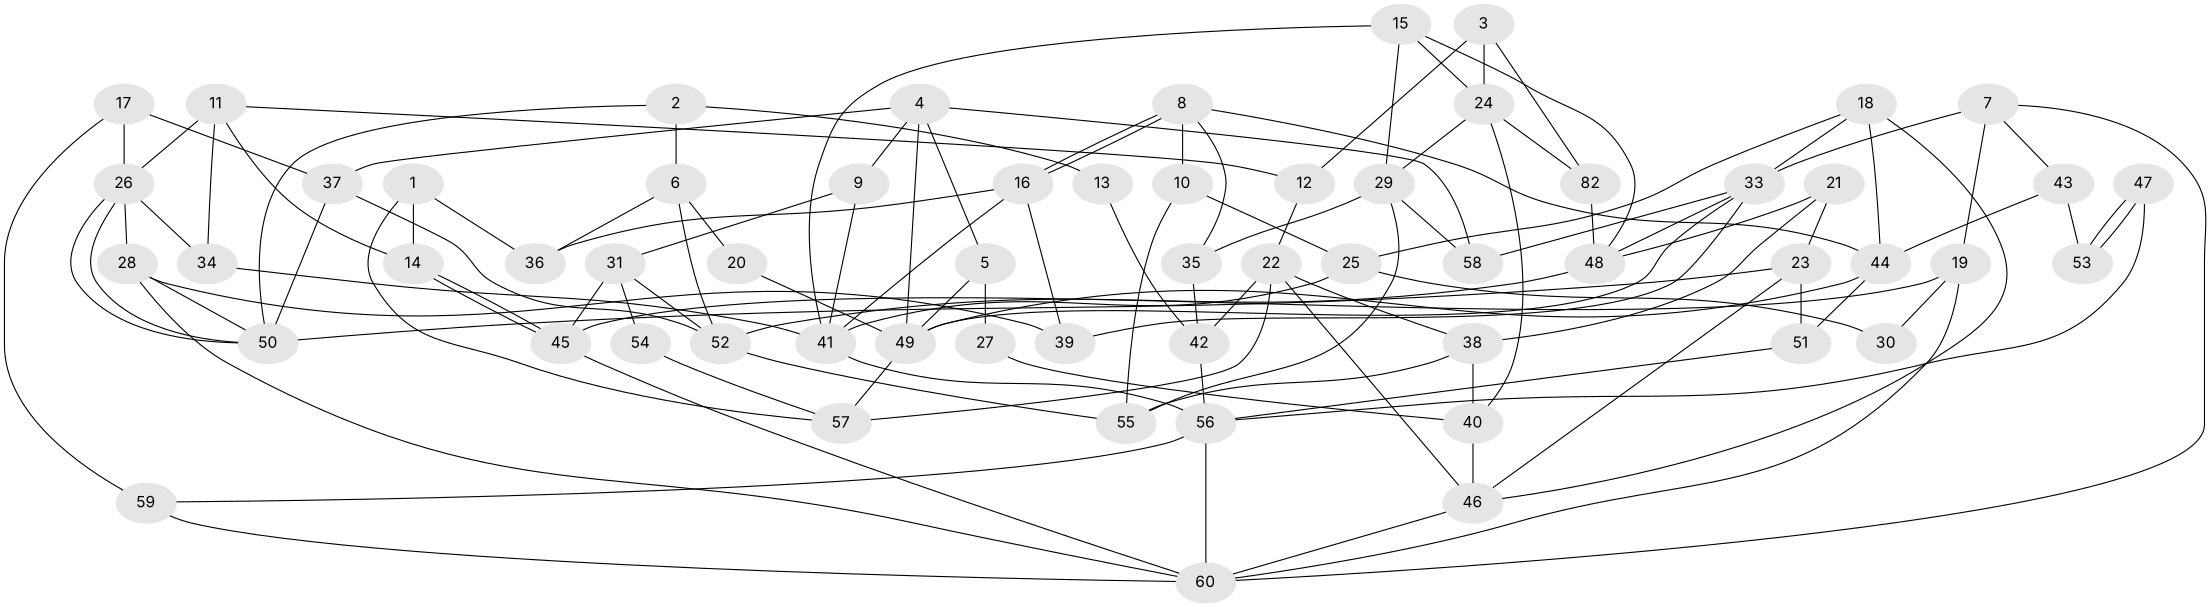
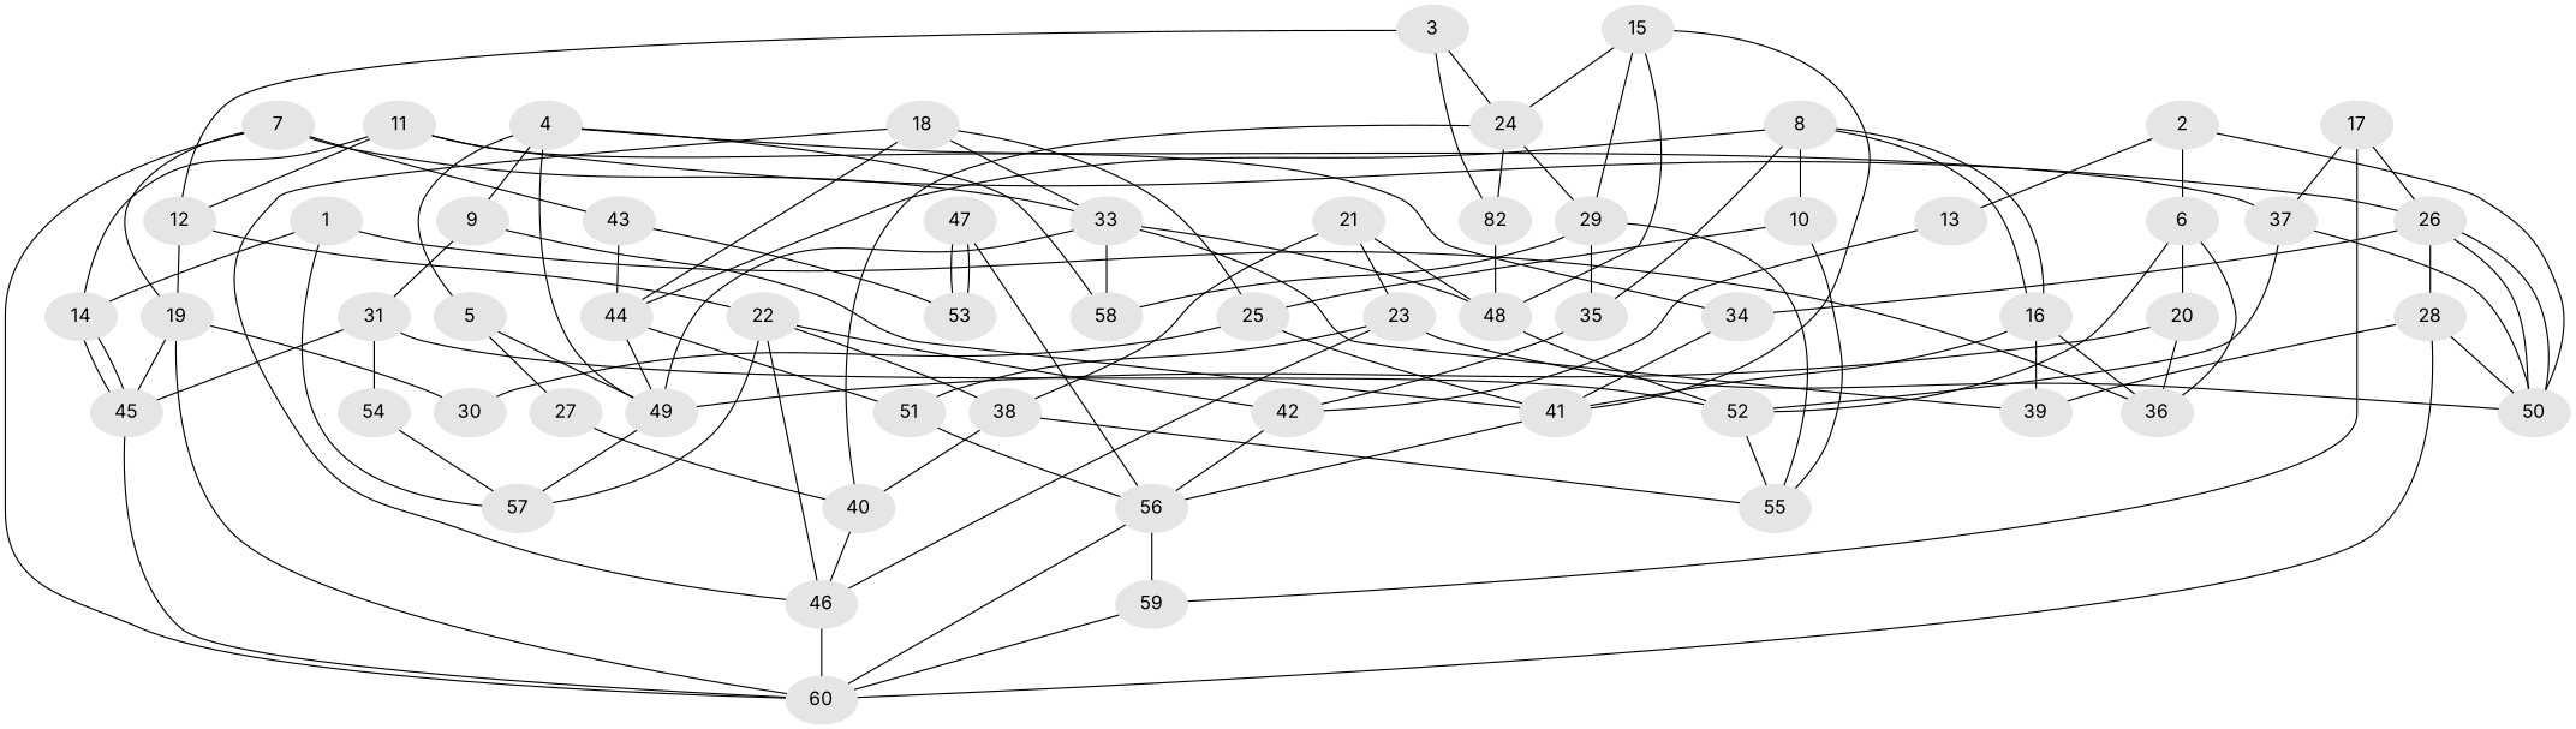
  graph {
    fontname=Inter
    node [color=gray90 fontname=Inter style=filled]
    edge [fontname=Inter]
    1
    14
    36
    57
    45
    2
    6
    13
    50
    20
    52
    42
    3
    12
    24
    n16 [label=82]
    19
    22
    29
    40
    48
    4
    5
    9
    37
    49
    58
    27
    31
    41
    55
    7
    33
    43
    60
    30
    39
    44
    53
    8
    10
    16
    35
    25
    51
    54
    56
    11
    26
    34
    28
    46
    38
    15
    17
    59
    18
    21
    23
    47
    1 -- 14
    1 -- 36
    1 -- 57
    14 -- 45
    14 -- 45
    45 -- 60
    2 -- 6
    2 -- 13
    2 -- 50
    6 -- 36
    6 -- 20
    6 -- 52
    13 -- 42
+   20 -- 36
    20 -- 49
    52 -- 55
    42 -- 56
    3 -- 12
    3 -- 24
    3 -- n16
+   12 -- 19
    12 -- 22
    24 -- n16
    24 -- 29
    24 -- 40
    n16 -- 48
    19 -- 45
    19 -- 60
    19 -- 30
    22 -- 57
    22 -- 42
    22 -- 46
    22 -- 38
    29 -- 58
    29 -- 55
    29 -- 35
    40 -- 46
    48 -- 52
    4 -- 5
    4 -- 9
    4 -- 37
    4 -- 49
    4 -- 58
    5 -- 49
    5 -- 27
    9 -- 31
    9 -- 41
    37 -- 50
    37 -- 52
    49 -- 57
    27 -- 40
    31 -- 45
    31 -- 52
    31 -- 54
    41 -- 56
    7 -- 19
    7 -- 33
    7 -- 43
    7 -- 60
    33 -- 48
    33 -- 49
    33 -- 58
    33 -- 39
    43 -- 44
    43 -- 53
    44 -- 49
    44 -- 51
    8 -- 44
    8 -- 10
    8 -- 16
    8 -- 16
    8 -- 35
    10 -- 55
    10 -- 25
    16 -- 36
    16 -- 41
    16 -- 39
    35 -- 42
    25 -- 41
    25 -- 30
    51 -- 56
    54 -- 57
    56 -- 60
    56 -- 59
    11 -- 14
    11 -- 12
    11 -- 26
    11 -- 34
    26 -- 50
    26 -- 50
    26 -- 34
    26 -- 28
    34 -- 41
    28 -- 50
    28 -- 60
    28 -- 39
    46 -- 60
    38 -- 40
    38 -- 55
    15 -- 24
    15 -- 29
    15 -- 48
    15 -- 41
    17 -- 37
    17 -- 26
    17 -- 59
    59 -- 60
    18 -- 33
    18 -- 44
    18 -- 25
    18 -- 46
    21 -- 48
    21 -- 38
    21 -- 23
    23 -- 50
    23 -- 51
    23 -- 46
    47 -- 53
    47 -- 53
    47 -- 56
  }
